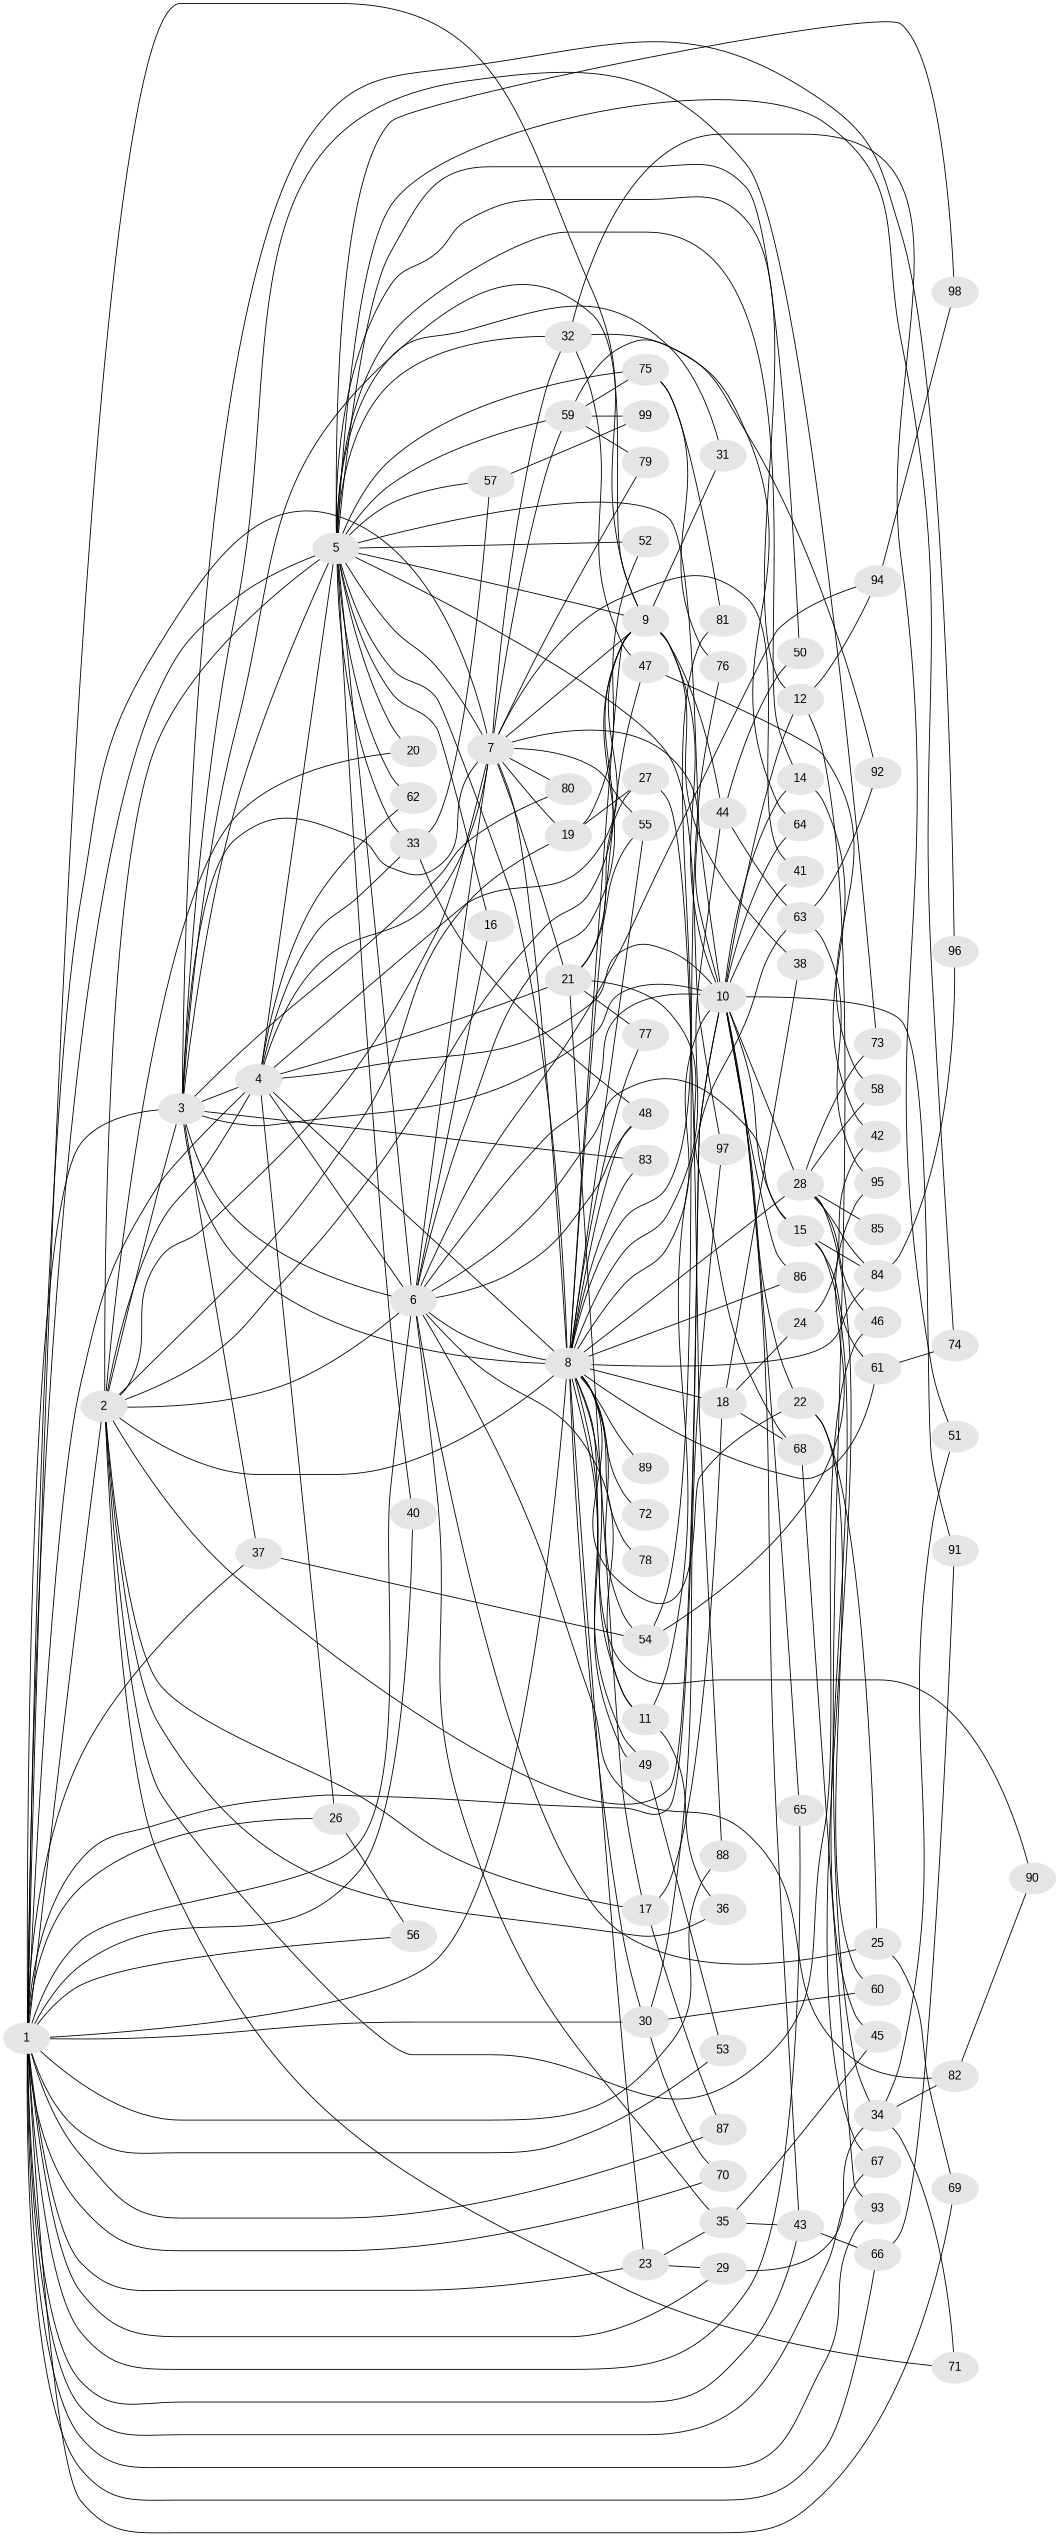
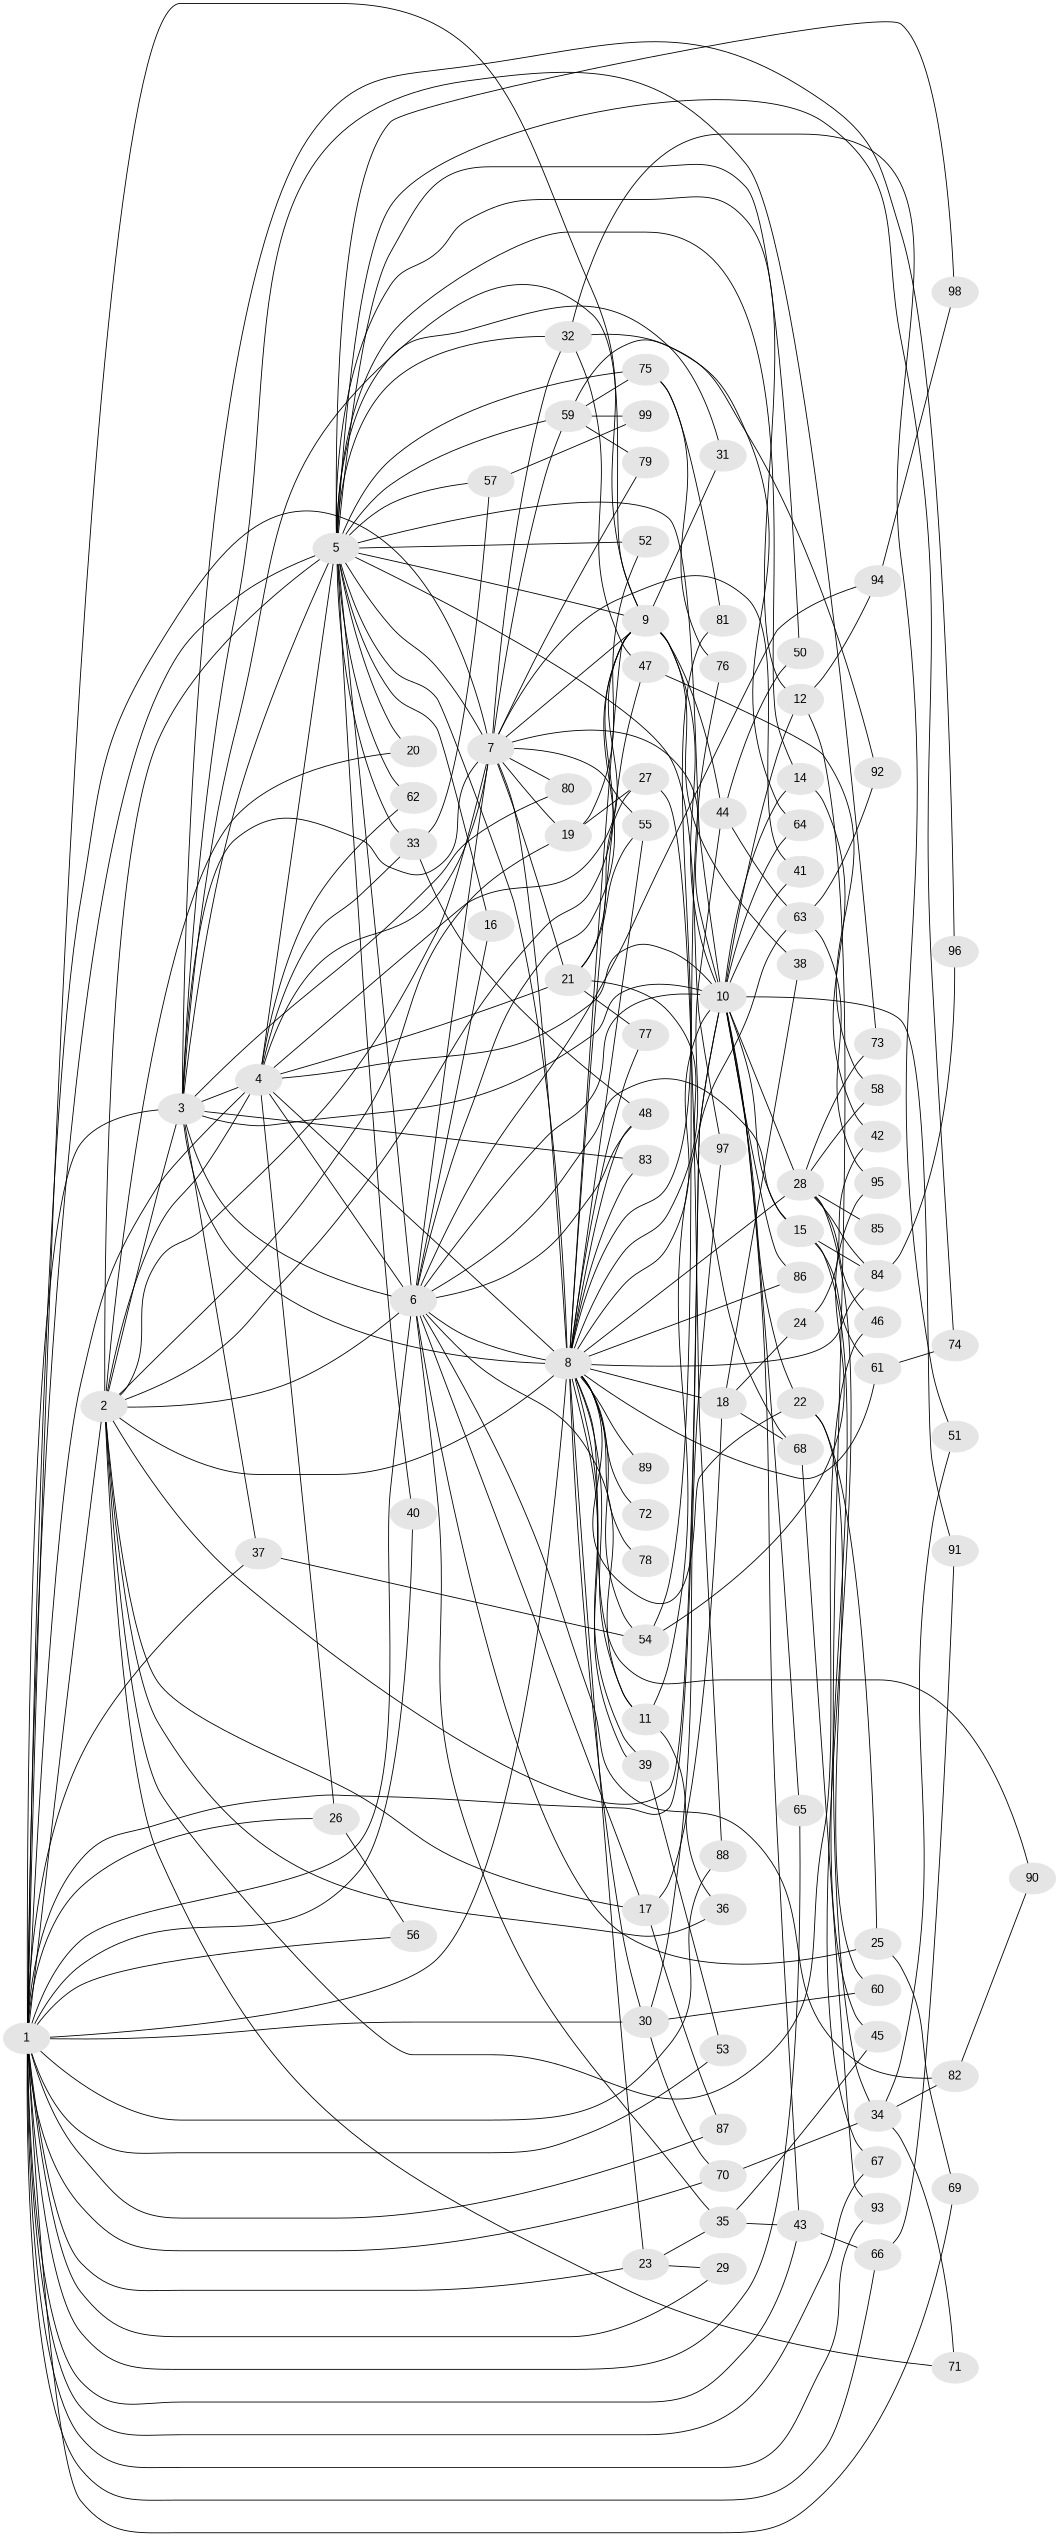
  graph {
    fontname="Liberation Sans"
    rankdir=LR
    node [color=gray90 fontname="Liberation Sans" style=filled]
    edge [fontname="Liberation Sans"]
    1
    2
    3
    4
    5
    6
    7
    8
    9
    10
    23
    26
    29
    30
    37
    40
    53
    56
    65
    66
    67
    69
    70
    87
    88
    93
    43
    17
    19
    20
    36
    46
    71
    73
    80
    83
    96
    21
    33
    62
    12
    14
    16
    31
    32
    50
    52
    57
    59
    74
    75
    97
    98
    11
    15
    25
    35
    82
    94
    48
    41
    79
    55
    72
    78
    18
    22
    28
-   39 [label=49]
+   39
    44
    47
    54
    61
    77
    81
    86
    89
    90
    84
    38
    64
    91
    34
    60
    27
    68
    42
    51
    99
    92
    76
    63
    45
    24
    85
    58
    95
    1 -- 2
    1 -- 3
    1 -- 4
    1 -- 5
    1 -- 6
    1 -- 7
    1 -- 8
    1 -- 9
    1 -- 10
    1 -- 23
    1 -- 26
    1 -- 29
    1 -- 30
    1 -- 37
    1 -- 40
    1 -- 53
    1 -- 56
    1 -- 65
    1 -- 66
    1 -- 67
    1 -- 69
    1 -- 70
    1 -- 87
    1 -- 88
    1 -- 93
    1 -- 43
    2 -- 3
    2 -- 4
    2 -- 5
    2 -- 6
    2 -- 7
    2 -- 8
    2 -- 9
    2 -- 10
    2 -- 17
    2 -- 19
    2 -- 20
    2 -- 36
    2 -- 46
    2 -- 71
    3 -- 4
    3 -- 5
    3 -- 6
    3 -- 7
    3 -- 8
    3 -- 9
    3 -- 10
    3 -- 37
    3 -- 73
    3 -- 80
    3 -- 83
    3 -- 96
    4 -- 5
    4 -- 6
    4 -- 7
    4 -- 8
    4 -- 9
    4 -- 10
    4 -- 26
    4 -- 21
    4 -- 33
    4 -- 62
    5 -- 6
    5 -- 7
    5 -- 8
    5 -- 9
    5 -- 10
    5 -- 40
    5 -- 20
    5 -- 33
    5 -- 62
    5 -- 12
    5 -- 14
    5 -- 16
    5 -- 31
    5 -- 32
    5 -- 50
    5 -- 52
    5 -- 57
    5 -- 59
    5 -- 74
    5 -- 75
    5 -- 97
    5 -- 98
    6 -- 7
    6 -- 8
    6 -- 9
    6 -- 10
-   21 -- 17
+   6 -- 17
    6 -- 16
    6 -- 11
    6 -- 15
    6 -- 25
    6 -- 35
    6 -- 82
    6 -- 94
    6 -- 48
    7 -- 8
    7 -- 9
    7 -- 10
    7 -- 19
    7 -- 80
    7 -- 21
    7 -- 32
    7 -- 59
    7 -- 41
    7 -- 79
    7 -- 55
    8 -- 9
    8 -- 10
    8 -- 23
    8 -- 30
    8 -- 83
    8 -- 11
    8 -- 48
    8 -- 55
    8 -- 72
    8 -- 78
    8 -- 18
    8 -- 22
    8 -- 28
    8 -- 39
    8 -- 39
    8 -- 44
    8 -- 47
    8 -- 54
    8 -- 61
    8 -- 77
    8 -- 81
    8 -- 86
    8 -- 89
    8 -- 90
    8 -- 84
    9 -- 10
    9 -- 31
    9 -- 44
    9 -- 38
    10 -- 65
    10 -- 43
    10 -- 12
    10 -- 14
    10 -- 15
    10 -- 41
    10 -- 22
    10 -- 28
    10 -- 86
    10 -- 64
    10 -- 91
    23 -- 29
    23 -- 35
    26 -- 56
-   29 -- 34
+   70 -- 34
    30 -- 70
    30 -- 97
    30 -- 60
    37 -- 54
    66 -- 91
    43 -- 66
    17 -- 87
    17 -- 18
    19 -- 52
    19 -- 27
    21 -- 55
    21 -- 77
    21 -- 27
    21 -- 68
    33 -- 57
    33 -- 48
    12 -- 94
    12 -- 34
    14 -- 42
    32 -- 47
    32 -- 64
    32 -- 51
    57 -- 99
    59 -- 75
    59 -- 79
    59 -- 99
    59 -- 92
    75 -- 81
    75 -- 76
    11 -- 36
    11 -- 63
    15 -- 61
    15 -- 84
    15 -- 45
    25 -- 69
    35 -- 43
    35 -- 45
    82 -- 90
    94 -- 98
    18 -- 38
    18 -- 68
    18 -- 24
    22 -- 25
    22 -- 60
    28 -- 67
    28 -- 46
    28 -- 73
    28 -- 84
    28 -- 85
    28 -- 58
    39 -- 53
    44 -- 50
    44 -- 63
    47 -- 58
    54 -- 76
    54 -- 95
    61 -- 74
    84 -- 96
    34 -- 71
    34 -- 82
    34 -- 51
    27 -- 88
    68 -- 93
    63 -- 92
    63 -- 95
    24 -- 42
  }
